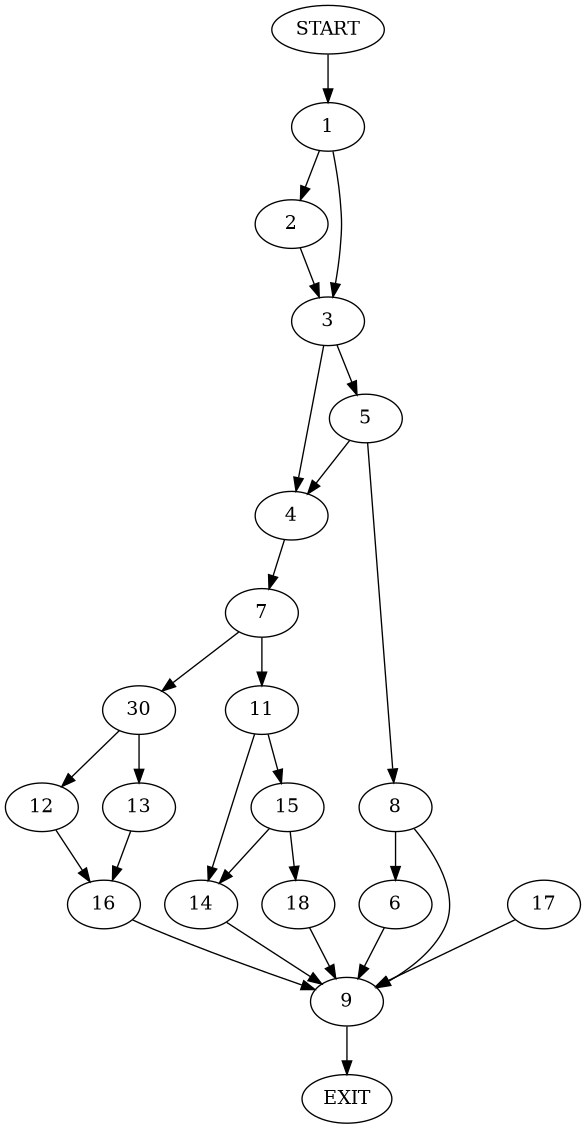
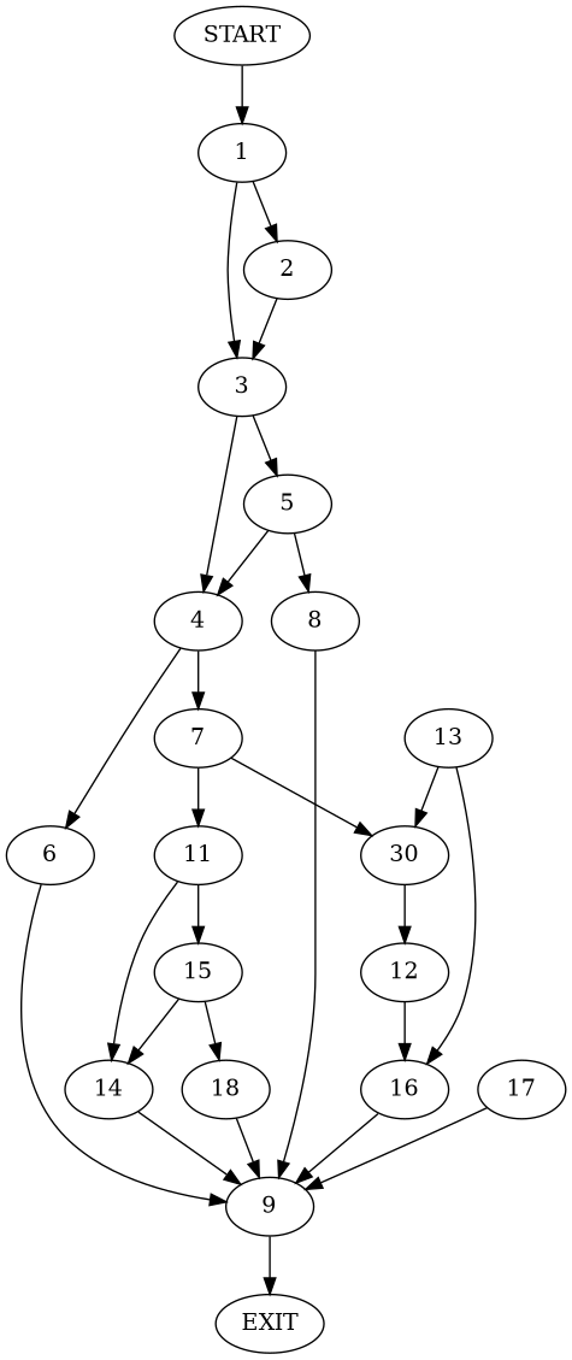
  digraph {
    n1 [label=START]
    1
    2
    3
    n5 [label=EXIT]
    4
    5
    6
    7
    8
    9
    n12 [label=30]
    11
    12
    13
    14
    15
    16
    18
    17
    n1 -> 1
    1 -> 2
    1 -> 3
    2 -> 3
    3 -> 4
    3 -> 5
-   8 -> 6
+   4 -> 6
    4 -> 7
    5 -> 4
    5 -> 8
    6 -> 9
    7 -> n12
    7 -> 11
    8 -> 9
    9 -> n5
    n12 -> 12
-   n12 -> 13
+   13 -> n12
    11 -> 14
    11 -> 15
    12 -> 16
    13 -> 16
    14 -> 9
    15 -> 14
    15 -> 18
    16 -> 9
    18 -> 9
    17 -> 9
  }
